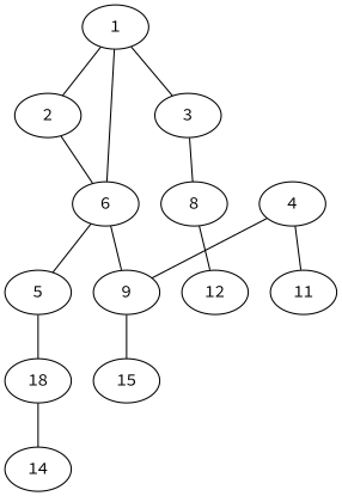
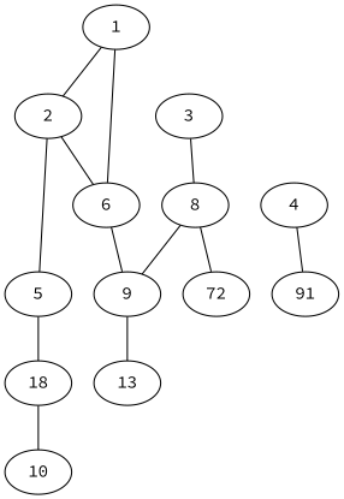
  graph {
    fontname="Source Code Pro"
    node [chem=C fontname="Source Code Pro"]
    edge [fontname="Source Code Pro" valence=1]
    1
    2
    3
    6 [chem=N]
    5 [chem=N]
    8 [chem=S]
    4 [chem=N]
    9
-   11 [chem=H]
+   11 [chem=H label=91]
    n10 [label=18]
-   12 [chem=H]
-   13 [chem=H label=15]
-   14 [chem=H]
+   12 [chem=H label=72]
+   13 [chem=H]
+   14 [chem=H label=10]
    1 -- 2 [valence=2]
-   1 -- 3
    1 -- 6
    2 -- 6
-   6 -- 5
+   2 -- 5
    3 -- 8
    6 -- 9 [valence=2]
    5 -- n10 [valence=2]
    8 -- 12
-   4 -- 9
+   8 -- 9
    4 -- 11
    9 -- 13
    n10 -- 14
  }
